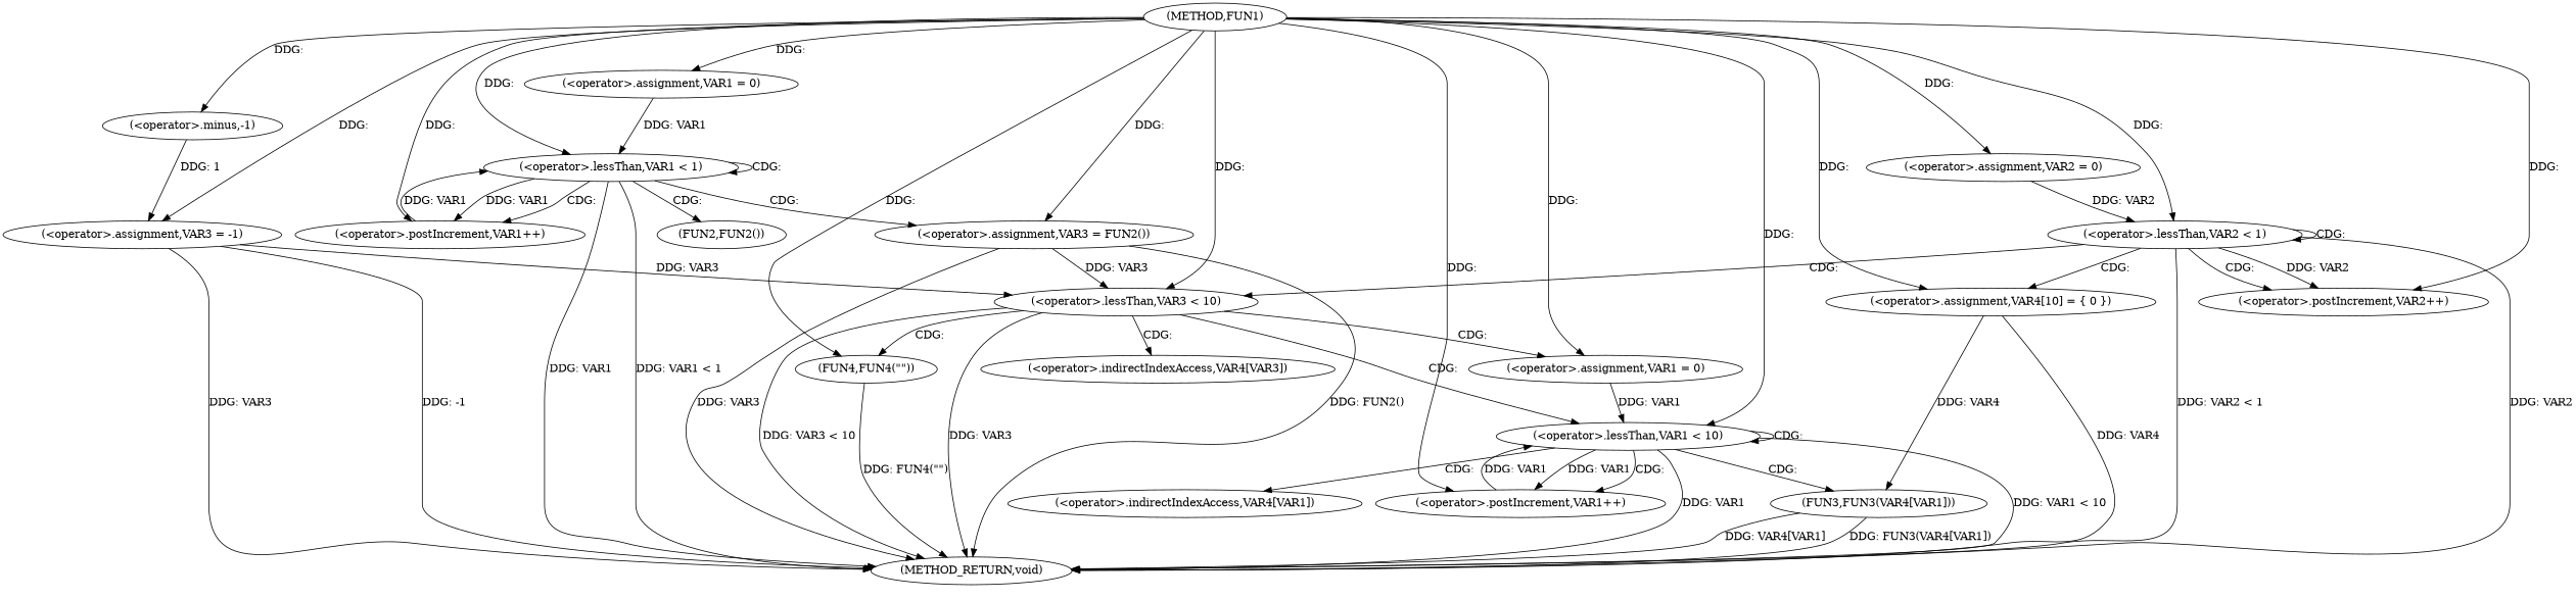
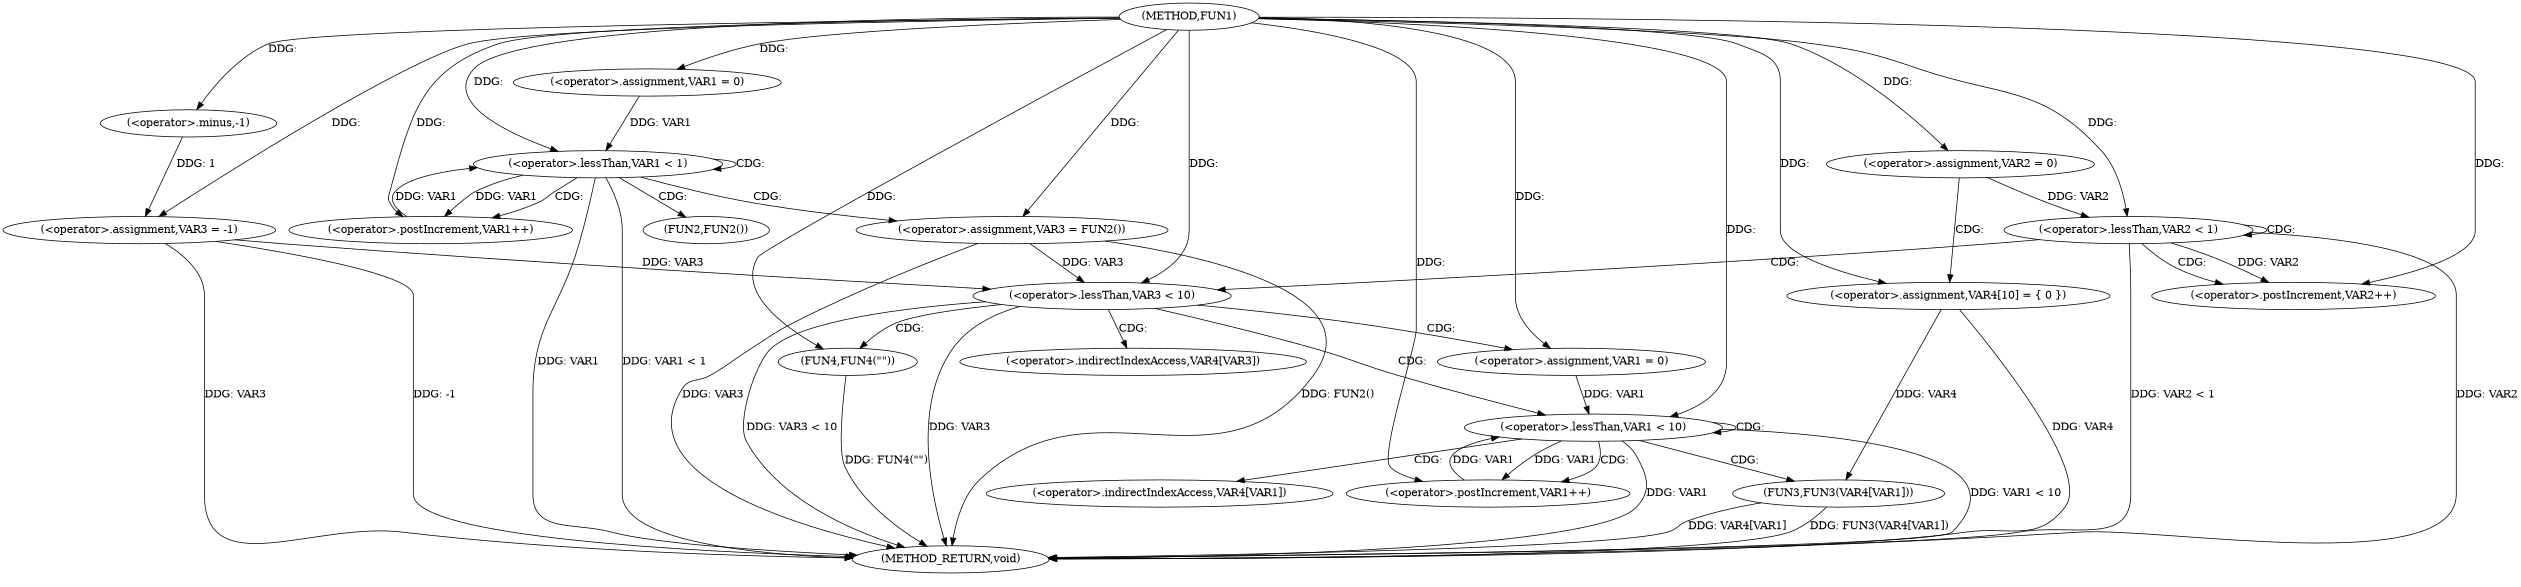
  digraph {
    n1 [label="(METHOD,FUN1)"]
    n2 [label="(<operator>.assignment,VAR3 = -1)"]
    n3 [label="(<operator>.minus,-1)"]
    n4 [label="(<operator>.assignment,VAR1 = 0)"]
    n5 [label="(<operator>.lessThan,VAR1 < 1)"]
    n6 [label="(<operator>.postIncrement,VAR1++)"]
    n7 [label="(<operator>.assignment,VAR3 = FUN2())"]
    n8 [label="(<operator>.assignment,VAR2 = 0)"]
    n9 [label="(<operator>.lessThan,VAR2 < 1)"]
    n10 [label="(<operator>.postIncrement,VAR2++)"]
    n11 [label="(<operator>.assignment,VAR4[10] = { 0 })"]
    n12 [label="(<operator>.lessThan,VAR3 < 10)"]
    n13 [label="(<operator>.assignment,VAR1 = 0)"]
    n14 [label="(<operator>.lessThan,VAR1 < 10)"]
    n15 [label="(<operator>.postIncrement,VAR1++)"]
    n16 [label="(FUN4,FUN4(\"\"))"]
    n17 [label="(METHOD_RETURN,void)"]
    n18 [label="(FUN2,FUN2())"]
    n19 [label="(FUN3,FUN3(VAR4[VAR1]))"]
    n20 [label="(<operator>.indirectIndexAccess,VAR4[VAR3])"]
    n21 [label="(<operator>.indirectIndexAccess,VAR4[VAR1])"]
    n1 -> n2 [label="DDG: "]
    n1 -> n3 [label="DDG: "]
    n1 -> n4 [label="DDG: "]
    n1 -> n5 [label="DDG: "]
    n1 -> n6 [label="DDG: "]
    n1 -> n7 [label="DDG: "]
    n1 -> n8 [label="DDG: "]
    n1 -> n9 [label="DDG: "]
    n1 -> n10 [label="DDG: "]
    n1 -> n11 [label="DDG: "]
    n1 -> n12 [label="DDG: "]
    n1 -> n13 [label="DDG: "]
    n1 -> n14 [label="DDG: "]
    n1 -> n15 [label="DDG: "]
    n1 -> n16 [label="DDG: "]
    n2 -> n12 [label="DDG: VAR3"]
    n2 -> n17 [label="DDG: VAR3"]
    n2 -> n17 [label="DDG: -1"]
    n3 -> n2 [label="DDG: 1"]
    n4 -> n5 [label="DDG: VAR1"]
    n5 -> n5 [label="CDG: "]
    n5 -> n6 [label="DDG: VAR1"]
    n5 -> n6 [label="CDG: "]
    n5 -> n7 [label="CDG: "]
    n5 -> n17 [label="DDG: VAR1"]
    n5 -> n17 [label="DDG: VAR1 < 1"]
    n5 -> n18 [label="CDG: "]
    n6 -> n5 [label="DDG: VAR1"]
    n7 -> n12 [label="DDG: VAR3"]
    n7 -> n17 [label="DDG: FUN2()"]
    n7 -> n17 [label="DDG: VAR3"]
    n8 -> n9 [label="DDG: VAR2"]
    n9 -> n9 [label="CDG: "]
    n9 -> n10 [label="DDG: VAR2"]
    n9 -> n10 [label="CDG: "]
-   n9 -> n11 [label="CDG: "]
+   n8 -> n11 [label="CDG: "]
    n9 -> n12 [label="CDG: "]
    n9 -> n17 [label="DDG: VAR2 < 1"]
    n9 -> n17 [label="DDG: VAR2"]
    n11 -> n17 [label="DDG: VAR4"]
    n11 -> n19 [label="DDG: VAR4"]
    n12 -> n13 [label="CDG: "]
    n12 -> n14 [label="CDG: "]
    n12 -> n16 [label="CDG: "]
    n12 -> n17 [label="DDG: VAR3 < 10"]
    n12 -> n17 [label="DDG: VAR3"]
    n12 -> n20 [label="CDG: "]
    n13 -> n14 [label="DDG: VAR1"]
    n14 -> n14 [label="CDG: "]
    n14 -> n15 [label="DDG: VAR1"]
    n14 -> n15 [label="CDG: "]
    n14 -> n17 [label="DDG: VAR1"]
    n14 -> n17 [label="DDG: VAR1 < 10"]
    n14 -> n19 [label="CDG: "]
    n14 -> n21 [label="CDG: "]
    n15 -> n14 [label="DDG: VAR1"]
    n16 -> n17 [label="DDG: FUN4(\"\")"]
    n19 -> n17 [label="DDG: FUN3(VAR4[VAR1])"]
    n19 -> n17 [label="DDG: VAR4[VAR1]"]
  }
